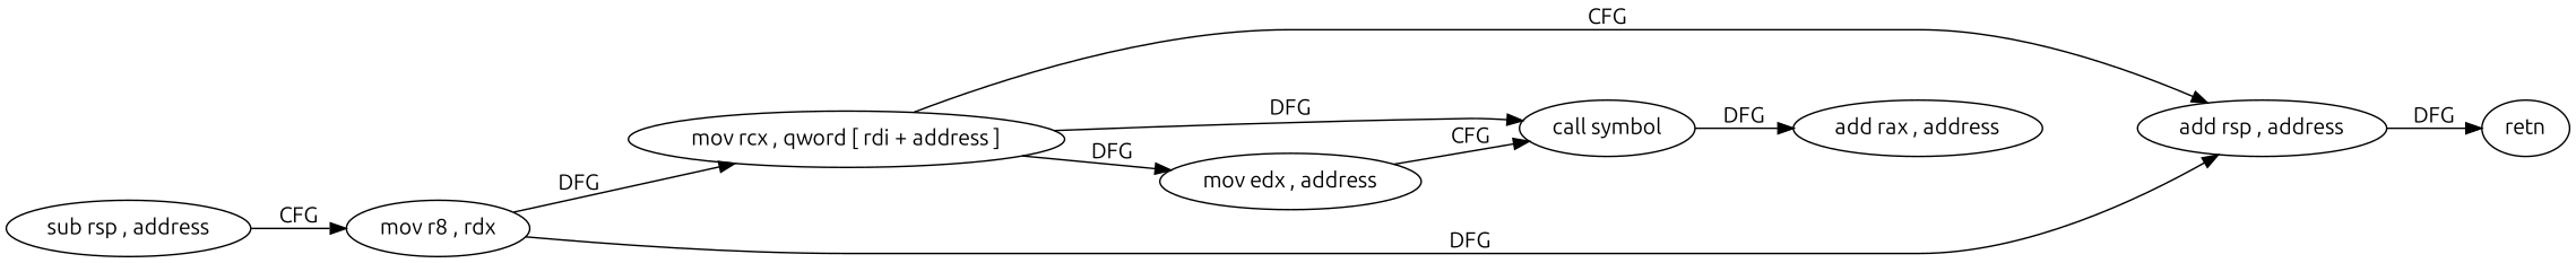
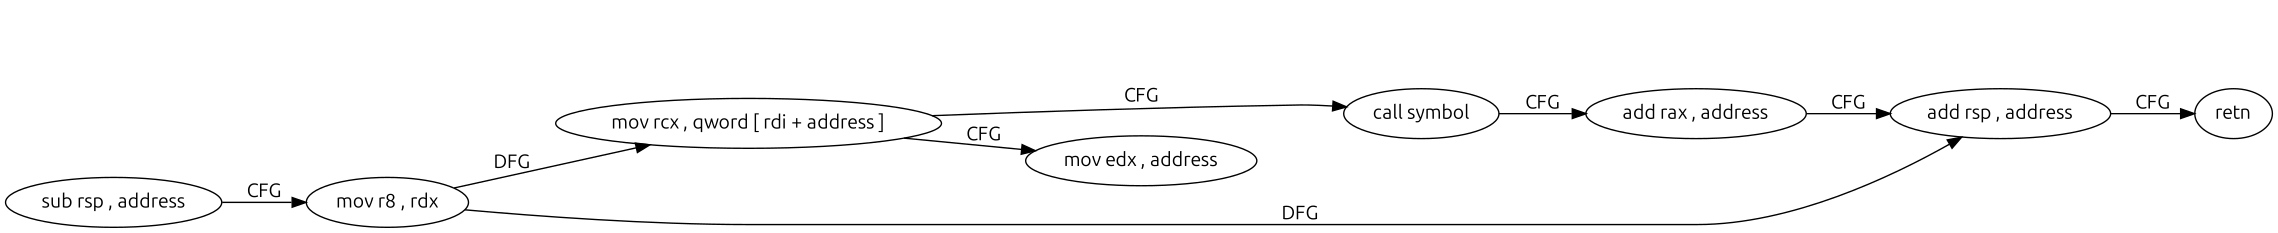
  digraph {
    fontname=Ubuntu
    rankdir=LR
    node [fontname=Ubuntu]
    edge [fontname=Ubuntu]
    n1 [label="sub rsp , address"]
    n2 [label="mov r8 , rdx"]
    n3 [label="mov rcx , qword [ rdi + address ]"]
    n4 [label="add rsp , address"]
    n5 [label="call symbol"]
    n6 [label="mov edx , address"]
    n7 [label="add rax , address"]
    n8 [label=retn]
    n1 -> n2 [label=CFG]
    n2 -> n3 [label=DFG]
    n2 -> n4 [label=DFG]
-   n3 -> n5 [label=DFG]
-   n3 -> n6 [label=DFG]
-   n4 -> n8 [label=DFG]
-   n5 -> n7 [label=DFG]
-   n6 -> n5 [label=CFG]
-   n3 -> n4 [label=CFG]
+   n3 -> n5 [label=CFG]
+   n3 -> n6 [label=CFG]
+   n4 -> n8 [label=CFG]
+   n5 -> n7 [label=CFG]
+   n7 -> n4 [label=CFG]
  }
